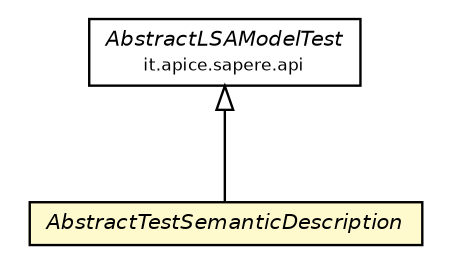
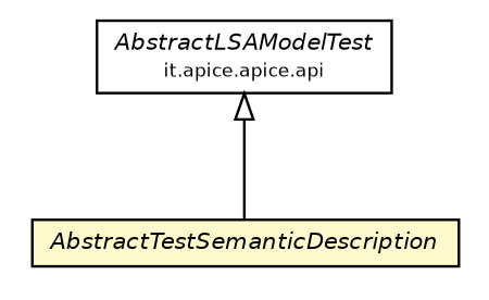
  digraph {
    node [fontcolor=black fontname=Helvetica fontsize=9.0 shape=plaintext]
-   n1 [label=<<table border="0" cellborder="1" cellspacing="0" cellpadding="2" port="p" href="../AbstractLSAModelTest.html"> 		<tr><td><table border="0" cellspacing="0" cellpadding="1"> 			<tr><td><font face="Helvetica-Oblique"> AbstractLSAModelTest </font></td></tr> 			<tr><td><font point-size="7.0"> it.apice.sapere.api </font></td></tr> 		</table></td></tr> 		</table>>]
+   n1 [label=<<table border="0" cellborder="1" cellspacing="0" cellpadding="2" port="p" href="../AbstractLSAModelTest.html"> 		<tr><td><table border="0" cellspacing="0" cellpadding="1"> 			<tr><td><font face="Helvetica-Oblique"> AbstractLSAModelTest </font></td></tr> 			<tr><td><font point-size="7.0"> it.apice.apice.api </font></td></tr> 		</table></td></tr> 		</table>>]
    n2 [label=<<table border="0" cellborder="1" cellspacing="0" cellpadding="2" port="p" bgcolor="lemonChiffon" href="./AbstractTestSemanticDescription.html"> 		<tr><td><table border="0" cellspacing="0" cellpadding="1"> 			<tr><td><font face="Helvetica-Oblique"> AbstractTestSemanticDescription </font></td></tr> 		</table></td></tr> 		</table>>]
    n1 -> n2 [arrowtail=empty dir=back fontname=Helvetica fontsize=10 headport=p labelfontname=Helvetica labelfontsize=10 tailport=p]
  }
